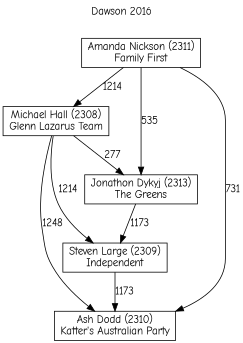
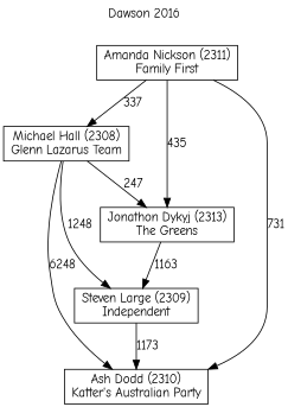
  digraph {
    fontname="Comic Neue"
    label="Dawson 2016"
    labelloc=t
    mclimit=10
    node [fontname="Comic Neue" shape=box]
    edge [fontname="Comic Neue"]
    n1 [label="Ash Dodd (2310)\nKatter's Australian Party"]
    n2 [label="Steven Large (2309)\nIndependent"]
    n3 [label="Jonathon Dykyj (2313)\nThe Greens"]
    n4 [label="Michael Hall (2308)\nGlenn Lazarus Team"]
    n5 [label="Amanda Nickson (2311)\nFamily First"]
    n2 -> n1 [label=1173]
-   n3 -> n2 [label=1173]
-   n4 -> n1 [label=1248]
-   n4 -> n2 [label=1214]
-   n4 -> n3 [label=277]
+   n3 -> n2 [label=1163]
+   n4 -> n1 [label=6248]
+   n4 -> n2 [label=1248]
+   n4 -> n3 [label=247]
    n5 -> n1 [label=731]
-   n5 -> n3 [label=535]
-   n5 -> n4 [label=1214]
+   n5 -> n3 [label=435]
+   n5 -> n4 [label=337]
  }
